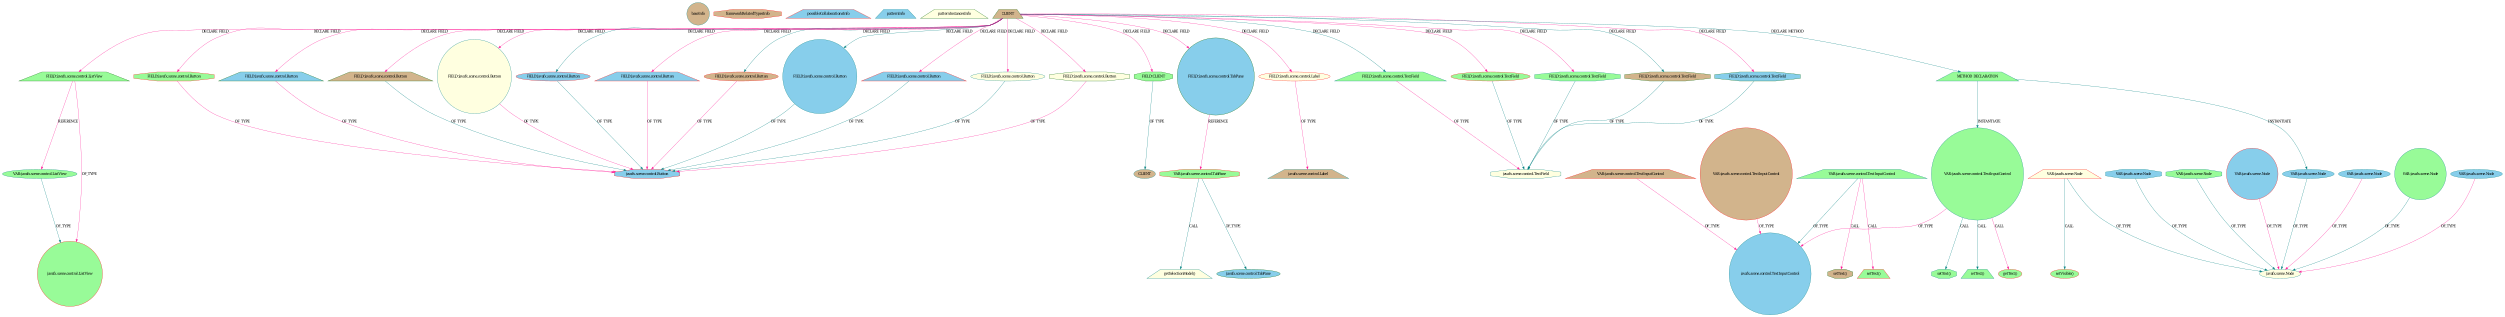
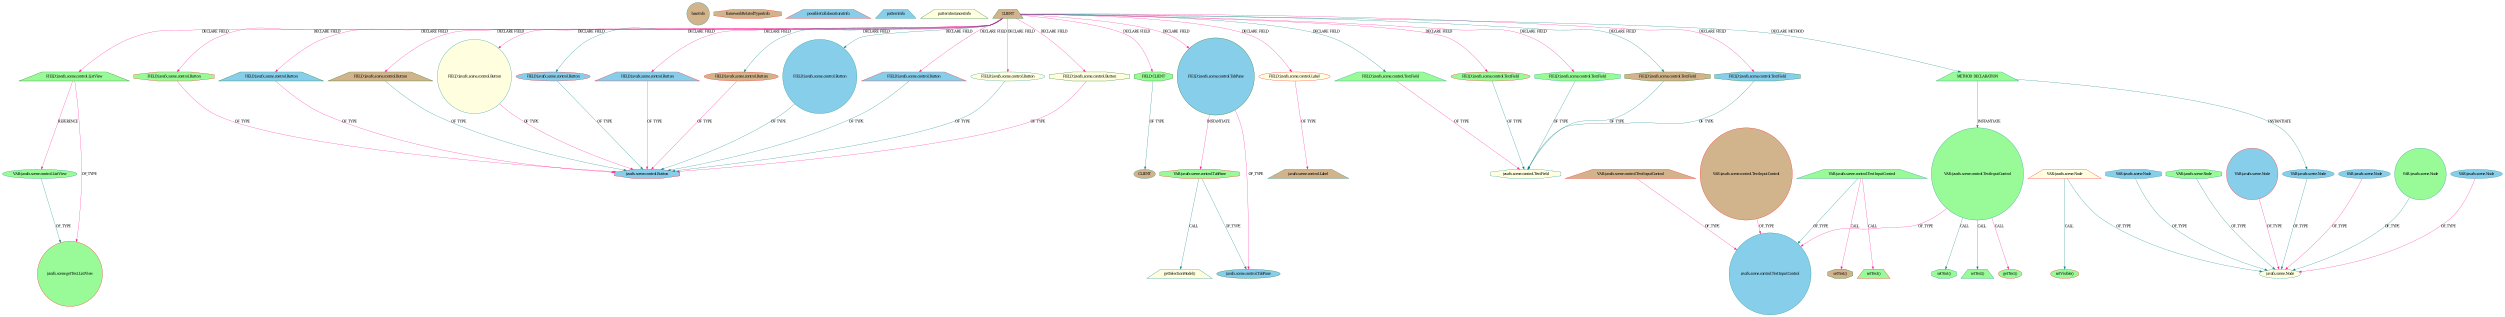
  digraph {
    fontname="PT Serif"
    node [color=teal fillcolor=palegreen fontname="PT Serif" shape=trapezium style=filled isFrameworkType=false vertexType=FIELD_DECLARATION]
    edge [color=deeppink fontname="PT Serif"]
    baseInfo [category=pattern fillcolor=tan graphId=1108 isAnonymous=false possibleRelation=false shape=circle isFrameworkType="" vertexType=""]
    frameworkRelatedTypesInfo [color=red fillcolor=tan shape=octagon isFrameworkType="" vertexType=""]
    possibleCollaborationsInfo [color=red fillcolor=skyblue isFrameworkType="" vertexType=""]
    patternInfo [fillcolor=skyblue frequency=2.0 patternRootClient=0 isFrameworkType="" vertexType=""]
    patternInstancesInfo [0="hock323-eventManager~/hock323-eventManager/EventManager-master/src/eventManager/controller/pokerTournament/TournamentController.java~TournamentController~3009" 1="dony1990-ProsDesktop~/dony1990-ProsDesktop/ProsDesktop-master/src/nicon/NiconDesktop/guifx/NiconNavigator/NavegadorController.java~NavegadorController~2563" color=darkgreen fillcolor=lightyellow isFrameworkType="" vertexType=""]
    n6 [color=darkgreen label="FIELD:javafx.scene.control.ListView"]
    n7 [label="VAR:javafx.scene.control.ListView" shape=ellipse vertexType=VARIABLE_EXPRESION]
-   n8 [color=red label="javafx.scene.control.ListView" shape=circle vertexType=FRAMEWORK_CLASS_TYPE]
+   n8 [color=red label="javafx.scene.getText.ListView" shape=circle vertexType=FRAMEWORK_CLASS_TYPE]
    n9 [color=darkgreen fillcolor=tan label=CLIENT vertexType=ROOT_CLIENT_CLASS_DECLARATION]
    n10 [color=red fillcolor=skyblue label="FIELD:javafx.scene.control.Button"]
    n11 [color=red fillcolor=tan label="FIELD:javafx.scene.control.Button" shape=ellipse]
    n12 [fillcolor=skyblue label="FIELD:javafx.scene.control.Button" shape=circle]
    n13 [color=red fillcolor=skyblue label="FIELD:javafx.scene.control.Button"]
    n14 [fillcolor=lightyellow label="FIELD:javafx.scene.control.Button" shape=ellipse]
    n15 [color=darkgreen fillcolor=lightyellow label="FIELD:javafx.scene.control.Button" shape=octagon]
    n16 [color=red label="FIELD:javafx.scene.control.Button" shape=octagon]
    n17 [color=darkgreen fillcolor=skyblue label="FIELD:javafx.scene.control.Button"]
    n18 [color=darkgreen fillcolor=tan label="FIELD:javafx.scene.control.Button"]
    n19 [fillcolor=lightyellow label="FIELD:javafx.scene.control.Button" shape=circle]
    n20 [color=red fillcolor=skyblue label="FIELD:javafx.scene.control.Button" shape=ellipse]
    n21 [color=darkgreen label="FIELD:CLIENT" shape=octagon]
    n22 [color=darkgreen fillcolor=skyblue label="FIELD:javafx.scene.control.TabPane" shape=circle]
    n23 [color=red fillcolor=lightyellow label="FIELD:javafx.scene.control.Label" shape=ellipse]
    n24 [color=darkgreen fillcolor=tan label="FIELD:javafx.scene.control.TextField" shape=octagon]
    n25 [color=darkgreen fillcolor=skyblue label="FIELD:javafx.scene.control.TextField" shape=octagon]
    n26 [label="FIELD:javafx.scene.control.TextField"]
    n27 [color=red label="FIELD:javafx.scene.control.TextField" shape=ellipse]
    n28 [label="FIELD:javafx.scene.control.TextField" shape=octagon]
    n29 [label=METHOD_DECLARATION vertexType=CLIENT_METHOD_DECLARATION]
    n30 [color=red fillcolor=skyblue label="javafx.scene.control.Button" shape=octagon vertexType=FRAMEWORK_CLASS_TYPE]
    n31 [fillcolor=tan label=CLIENT shape=ellipse vertexType=REFERENCE_CLIENT_CLASS_DECLARATION]
    n32 [color=red label="VAR:javafx.scene.control.TabPane" shape=octagon vertexType=VARIABLE_EXPRESION]
    n33 [color=darkgreen fillcolor=skyblue label="javafx.scene.control.TabPane" shape=ellipse vertexType=FRAMEWORK_CLASS_TYPE]
    n34 [fillcolor=tan label="javafx.scene.control.Label" vertexType=FRAMEWORK_CLASS_TYPE]
    n35 [fillcolor=lightyellow label="javafx.scene.control.TextField" shape=octagon vertexType=FRAMEWORK_CLASS_TYPE]
    n36 [label="VAR:javafx.scene.control.TextInputControl" shape=circle vertexType=VARIABLE_EXPRESION]
    n37 [fillcolor=skyblue label="VAR:javafx.scene.Node" shape=ellipse vertexType=VARIABLE_EXPRESION]
    n38 [fillcolor=lightyellow label="getSelectionModel()" vertexType=INSIDE_CALL]
    n39 [fillcolor=skyblue label="javafx.scene.control.TextInputControl" shape=circle vertexType=FRAMEWORK_CLASS_TYPE]
    n40 [label="setText()" shape=octagon vertexType=INSIDE_CALL]
    n41 [label="setText()" vertexType=INSIDE_CALL]
    n42 [color=red label="getText()" shape=ellipse vertexType=INSIDE_CALL]
    n43 [fillcolor=lightyellow label="javafx.scene.Node" shape=ellipse vertexType=FRAMEWORK_CLASS_TYPE]
    n44 [color=red fillcolor=tan label="VAR:javafx.scene.control.TextInputControl" vertexType=VARIABLE_EXPRESION]
    n45 [label="VAR:javafx.scene.control.TextInputControl" vertexType=VARIABLE_EXPRESION]
    n46 [color=darkgreen fillcolor=tan label="setText()" shape=octagon vertexType=INSIDE_CALL]
    n47 [color=red label="setText()" vertexType=INSIDE_CALL]
    n48 [color=red fillcolor=tan label="VAR:javafx.scene.control.TextInputControl" shape=circle vertexType=VARIABLE_EXPRESION]
    n49 [color=red fillcolor=lightyellow label="VAR:javafx.scene.Node" vertexType=VARIABLE_EXPRESION]
    n50 [color=red label="setVisible()" shape=ellipse vertexType=INSIDE_CALL]
    n51 [fillcolor=skyblue label="VAR:javafx.scene.Node" shape=ellipse vertexType=VARIABLE_EXPRESION]
    n52 [label="VAR:javafx.scene.Node" shape=circle vertexType=VARIABLE_EXPRESION]
    n53 [fillcolor=skyblue label="VAR:javafx.scene.Node" shape=ellipse vertexType=VARIABLE_EXPRESION]
    n54 [fillcolor=skyblue label="VAR:javafx.scene.Node" shape=octagon vertexType=VARIABLE_EXPRESION]
    n55 [label="VAR:javafx.scene.Node" shape=octagon vertexType=VARIABLE_EXPRESION]
    n56 [color=red fillcolor=skyblue label="VAR:javafx.scene.Node" shape=circle vertexType=VARIABLE_EXPRESION]
    n6 -> n7 [label=REFERENCE]
    n6 -> n8 [label=OF_TYPE]
    n7 -> n8 [color=teal label=OF_TYPE]
    n9 -> n6 [label=DECLARE_FIELD]
    n9 -> n10 [label=DECLARE_FIELD]
    n9 -> n11 [color=teal label=DECLARE_FIELD]
    n9 -> n12 [color=teal label=DECLARE_FIELD]
    n9 -> n13 [label=DECLARE_FIELD]
    n9 -> n14 [label=DECLARE_FIELD]
    n9 -> n15 [label=DECLARE_FIELD]
    n9 -> n16 [label=DECLARE_FIELD]
    n9 -> n17 [label=DECLARE_FIELD]
    n9 -> n18 [label=DECLARE_FIELD]
    n9 -> n19 [label=DECLARE_FIELD]
    n9 -> n20 [color=teal label=DECLARE_FIELD]
    n9 -> n21 [label=DECLARE_FIELD]
    n9 -> n22 [label=DECLARE_FIELD]
    n9 -> n23 [label=DECLARE_FIELD]
    n9 -> n24 [color=teal label=DECLARE_FIELD]
    n9 -> n25 [label=DECLARE_FIELD]
    n9 -> n26 [color=teal label=DECLARE_FIELD]
    n9 -> n27 [label=DECLARE_FIELD]
    n9 -> n28 [label=DECLARE_FIELD]
    n9 -> n29 [color=teal label=DECLARE_METHOD]
    n10 -> n30 [label=OF_TYPE]
    n11 -> n30 [label=OF_TYPE]
    n12 -> n30 [color=teal label=OF_TYPE]
    n13 -> n30 [color=teal label=OF_TYPE]
    n14 -> n30 [color=teal label=OF_TYPE]
    n15 -> n30 [label=OF_TYPE]
    n16 -> n30 [label=OF_TYPE]
    n17 -> n30 [label=OF_TYPE]
    n18 -> n30 [color=teal label=OF_TYPE]
    n19 -> n30 [label=OF_TYPE]
    n20 -> n30 [color=teal label=OF_TYPE]
    n21 -> n31 [color=teal label=OF_TYPE]
-   n22 -> n32 [label=REFERENCE]
+   n22 -> n32 [label=INSTANTIATE]
+   n22 -> n33 [label=OF_TYPE]
    n23 -> n34 [label=OF_TYPE]
    n24 -> n35 [color=teal label=OF_TYPE]
    n25 -> n35 [color=teal label=OF_TYPE]
    n26 -> n35 [label=OF_TYPE]
    n27 -> n35 [color=teal label=OF_TYPE]
    n28 -> n35 [color=teal label=OF_TYPE]
    n29 -> n36 [color=teal label=INSTANTIATE]
    n29 -> n37 [color=teal label=INSTANTIATE]
    n32 -> n33 [color=teal label=OF_TYPE]
    n32 -> n38 [color=teal label=CALL]
    n36 -> n39 [label=OF_TYPE]
    n36 -> n40 [color=teal label=CALL]
    n36 -> n41 [color=teal label=CALL]
    n36 -> n42 [label=CALL]
    n37 -> n43 [color=teal label=OF_TYPE]
    n44 -> n39 [label=OF_TYPE]
    n45 -> n39 [color=teal label=OF_TYPE]
    n45 -> n46 [label=CALL]
    n45 -> n47 [label=CALL]
    n48 -> n39 [label=OF_TYPE]
    n49 -> n43 [color=teal label=OF_TYPE]
    n49 -> n50 [color=teal label=CALL]
    n51 -> n43 [label=OF_TYPE]
    n52 -> n43 [color=teal label=OF_TYPE]
    n53 -> n43 [label=OF_TYPE]
    n54 -> n43 [color=teal label=OF_TYPE]
    n55 -> n43 [color=teal label=OF_TYPE]
    n56 -> n43 [label=OF_TYPE]
  }
